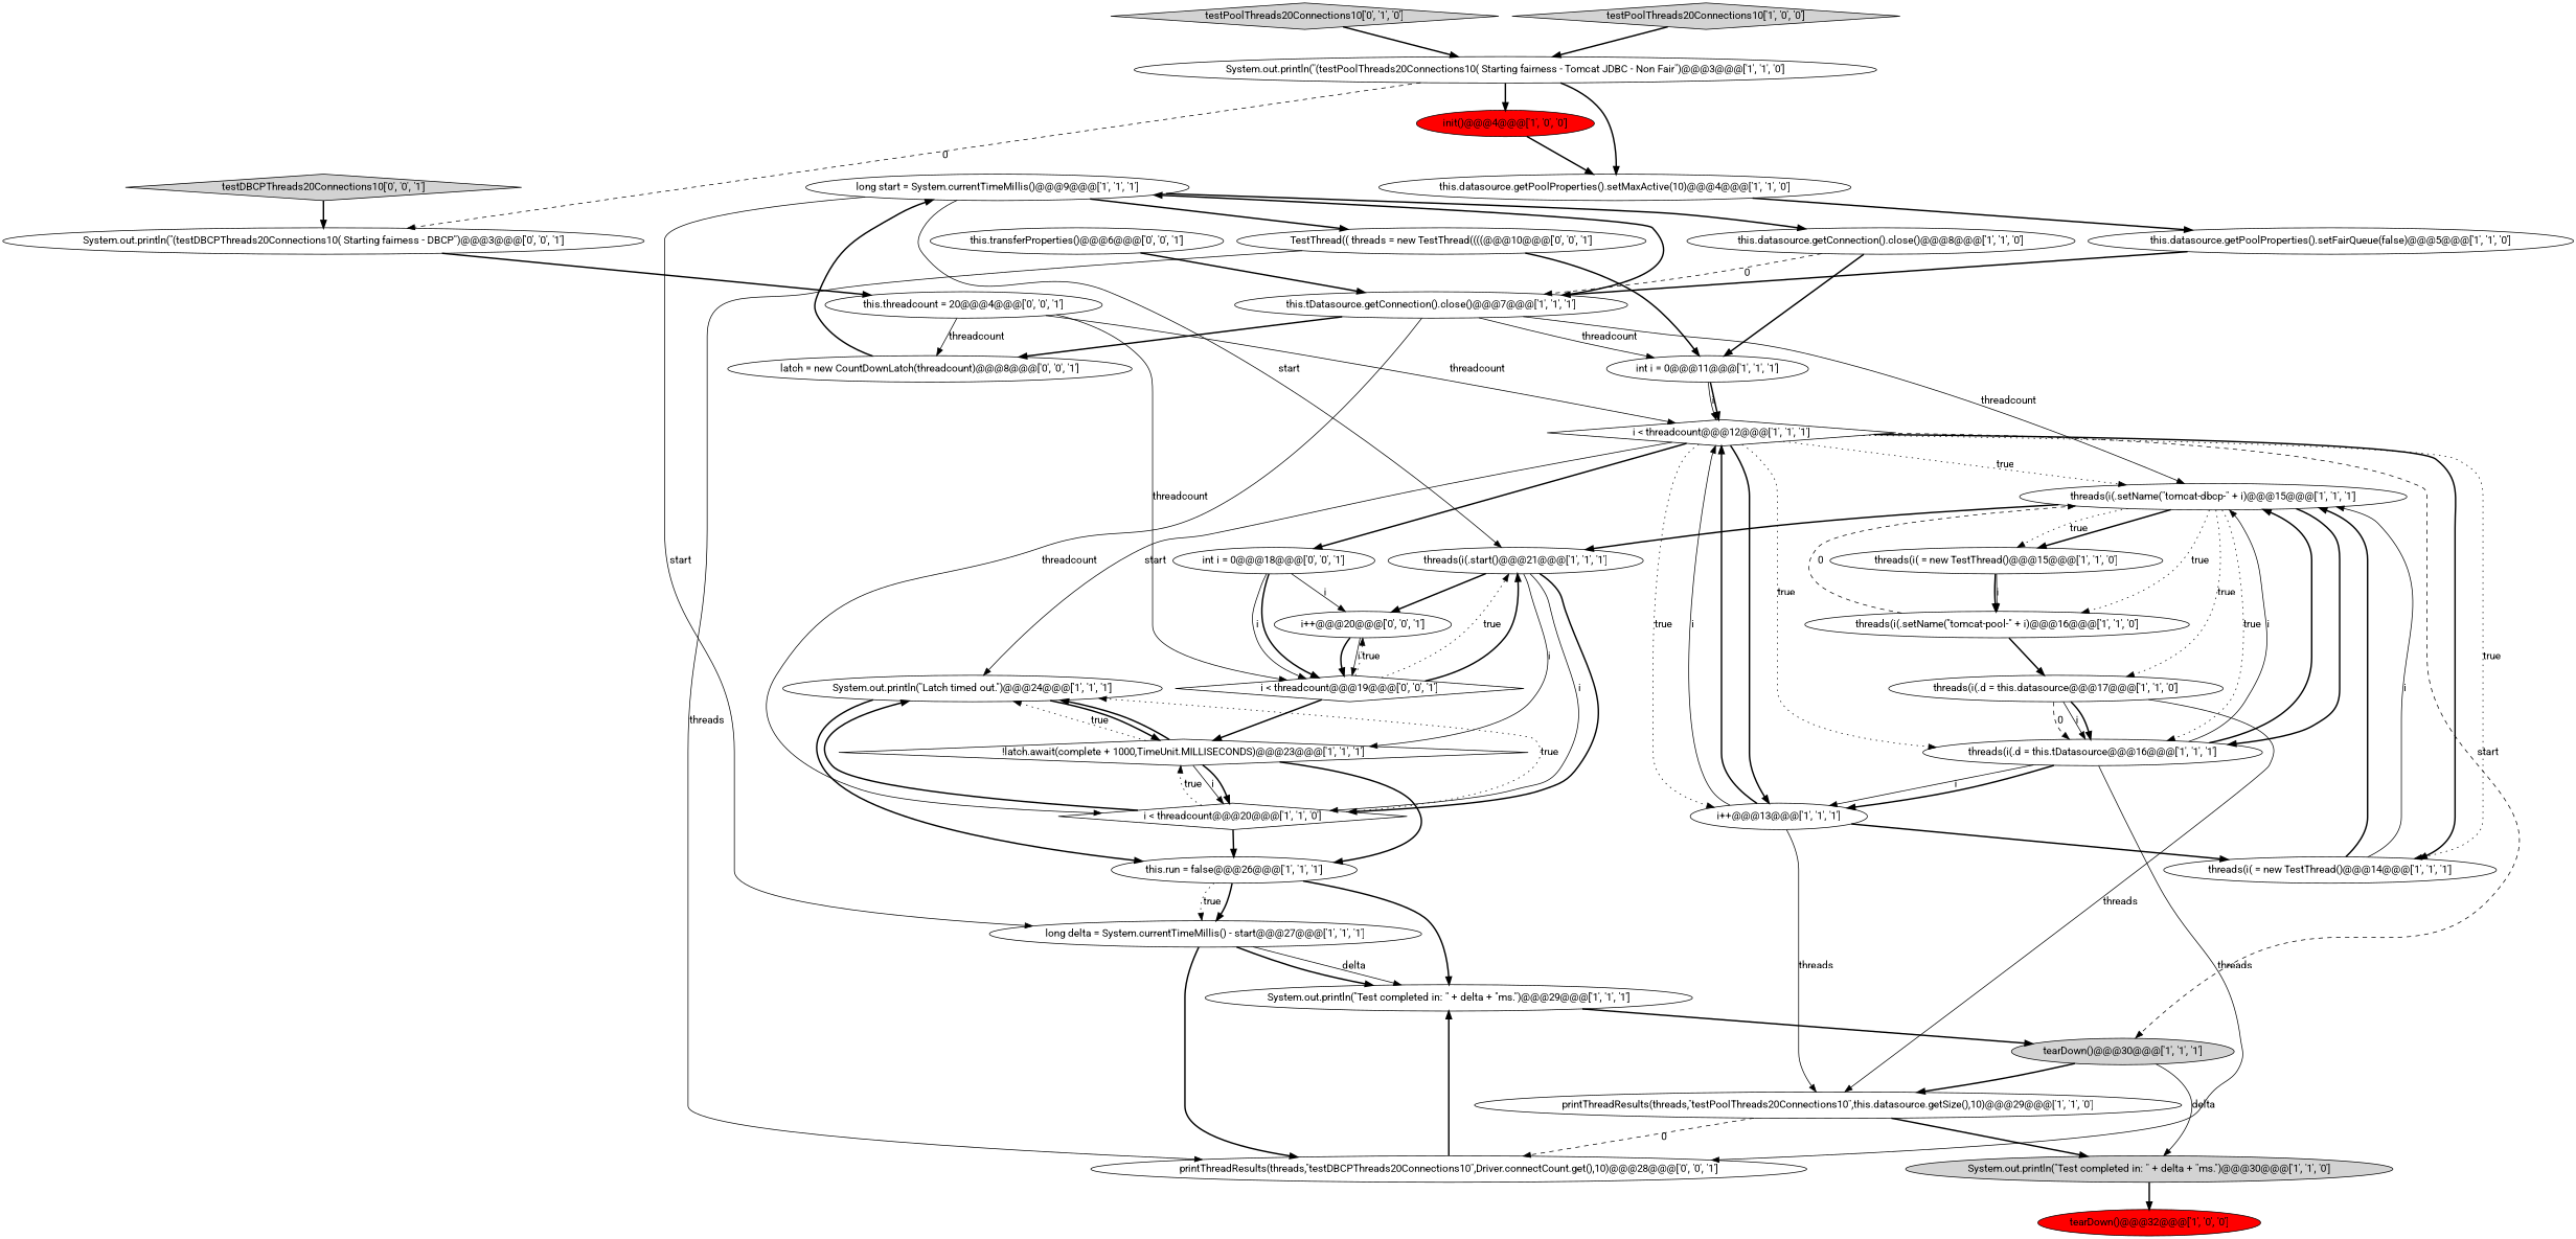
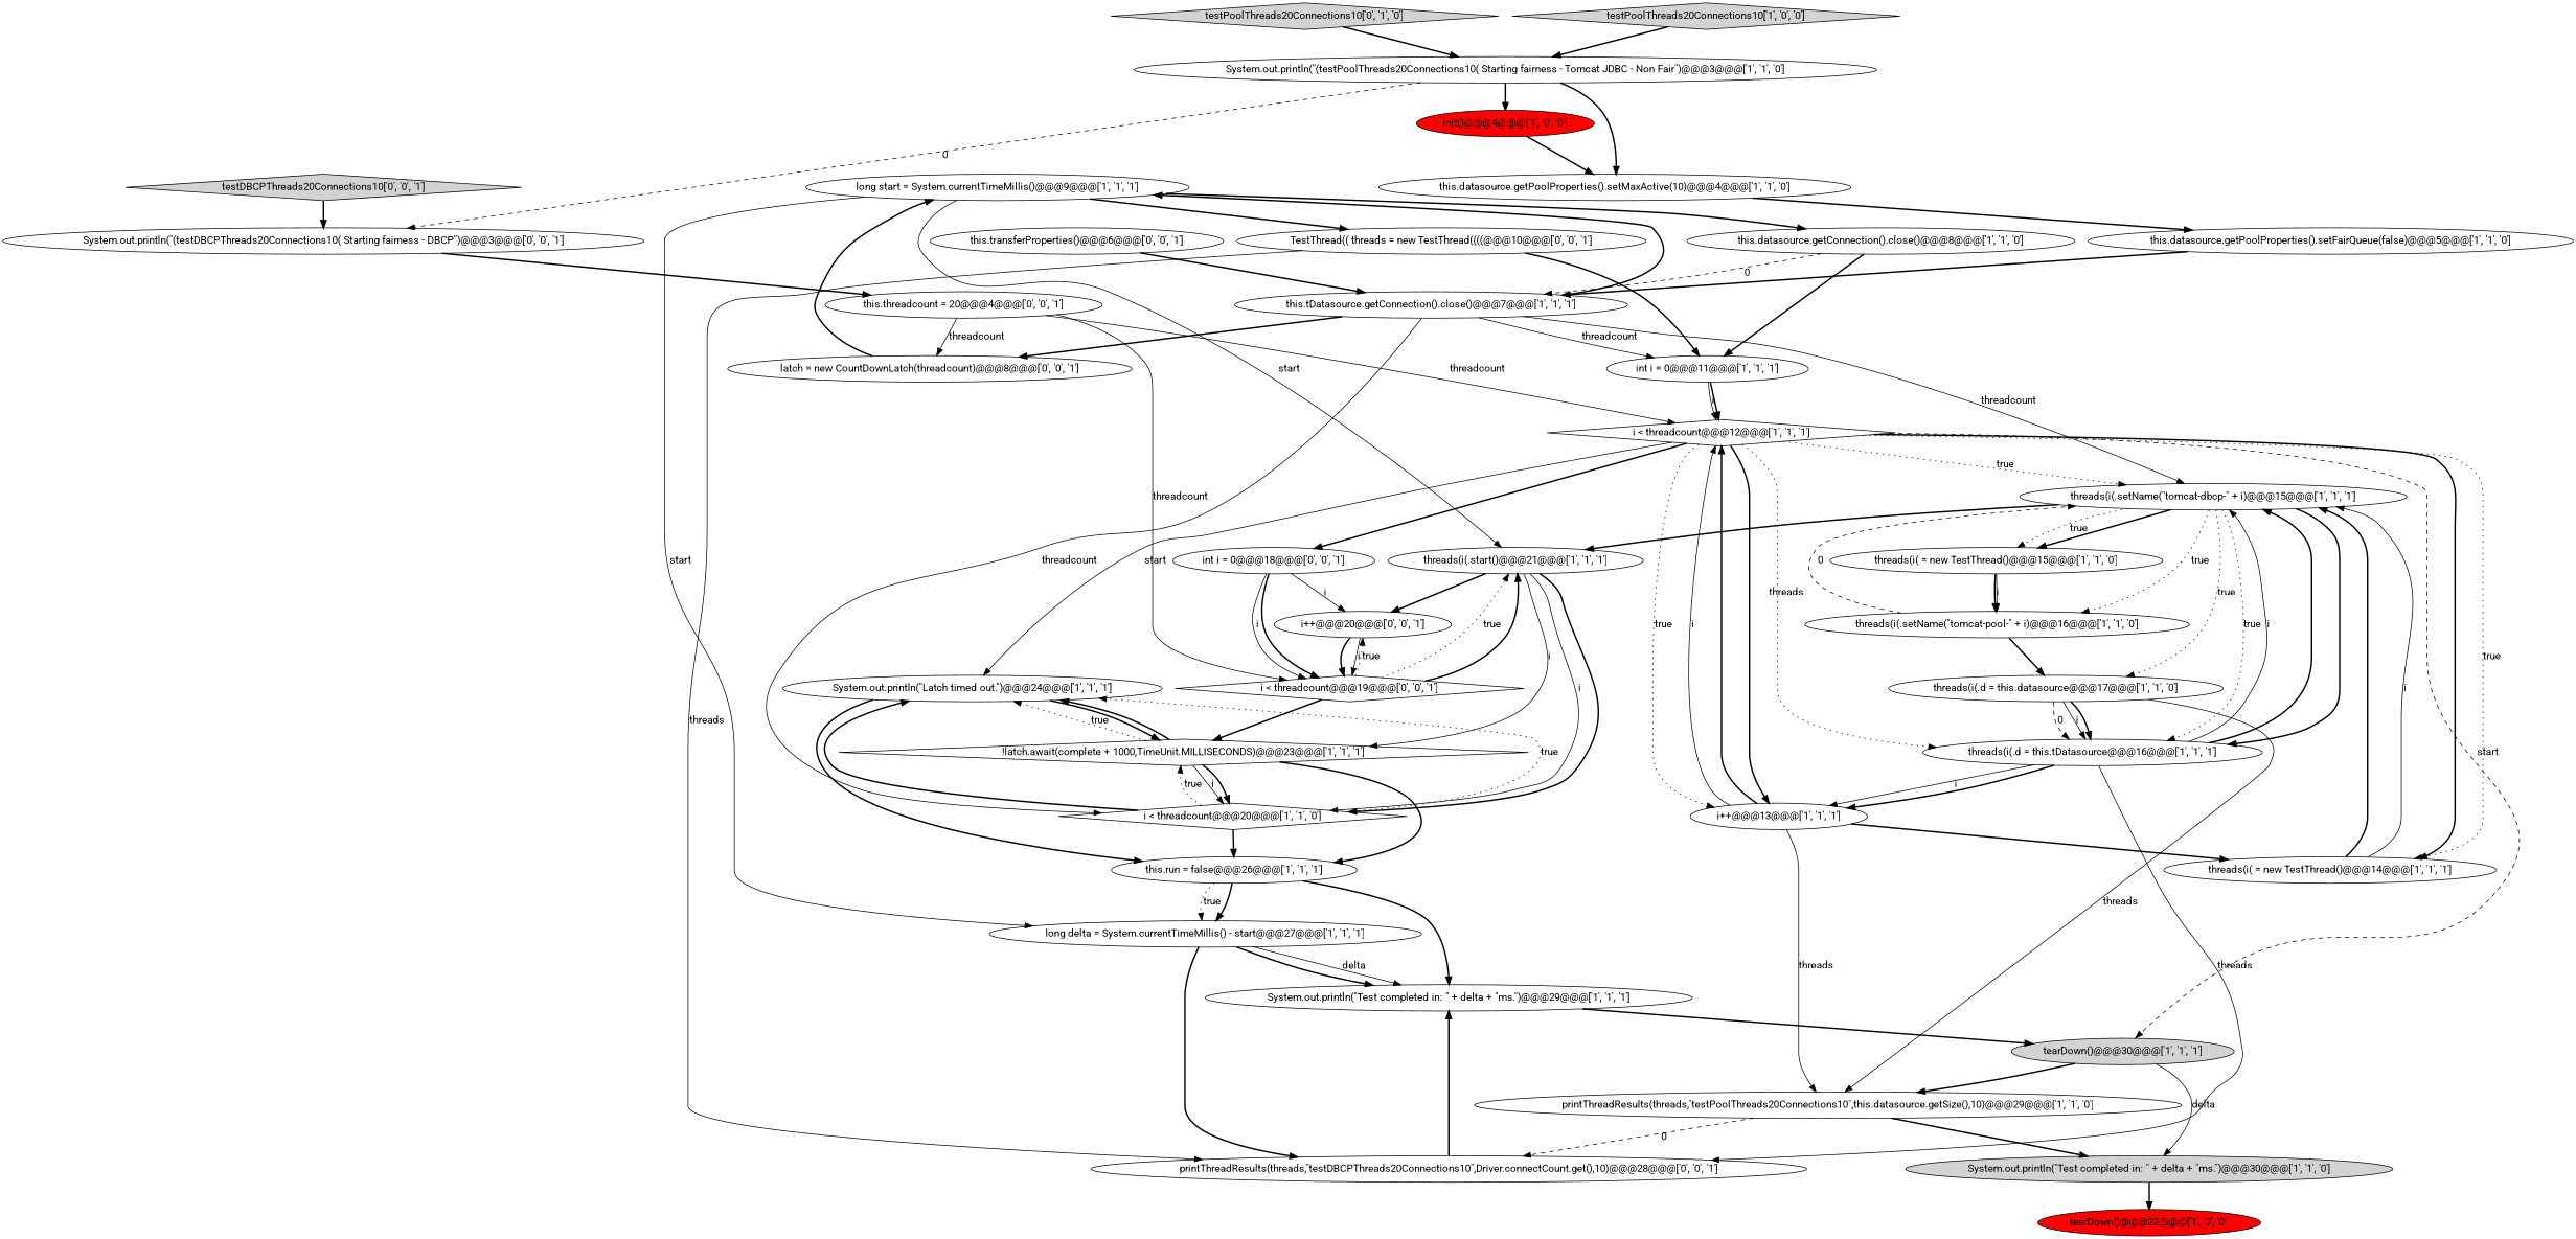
  digraph {
    fontname=Roboto
    node [fillcolor=white fontname=Roboto shape=ellipse style=filled]
    edge [fontname=Roboto style=bold]
    n1 [label="TestThread(( threads = new TestThread((((@@@10@@@['0', '0', '1']"]
    n2 [label="int i = 0@@@11@@@['1', '1', '1']"]
    n3 [label="printThreadResults(threads,\"testDBCPThreads20Connections10\",Driver.connectCount.get(),10)@@@28@@@['0', '0', '1']"]
    n4 [label="i < threadcount@@@12@@@['1', '1', '1']" shape=diamond]
    n5 [label="System.out.println(\"Test completed in: \" + delta + \"ms.\")@@@29@@@['1', '1', '1']"]
    n6 [label="!latch.await(complete + 1000,TimeUnit.MILLISECONDS)@@@23@@@['1', '1', '1']" shape=diamond]
    n7 [label="i < threadcount@@@20@@@['1', '1', '0']" shape=diamond]
    n8 [label="System.out.println(\"Latch timed out.\")@@@24@@@['1', '1', '1']"]
    n9 [label="this.run = false@@@26@@@['1', '1', '1']"]
    n10 [label="long delta = System.currentTimeMillis() - start@@@27@@@['1', '1', '1']"]
    n11 [label="this.transferProperties()@@@6@@@['0', '0', '1']"]
    n12 [label="this.tDatasource.getConnection().close()@@@7@@@['1', '1', '1']"]
    n13 [label="threads(i(.setName(\"tomcat-dbcp-\" + i)@@@15@@@['1', '1', '1']"]
    n14 [label="latch = new CountDownLatch(threadcount)@@@8@@@['0', '0', '1']"]
    n15 [label="long start = System.currentTimeMillis()@@@9@@@['1', '1', '1']"]
    n16 [label="i++@@@20@@@['0', '0', '1']"]
    n17 [label="i < threadcount@@@19@@@['0', '0', '1']" shape=diamond]
    n18 [label="threads(i(.start()@@@21@@@['1', '1', '1']"]
    n19 [fillcolor=lightgray label="System.out.println(\"Test completed in: \" + delta + \"ms.\")@@@30@@@['1', '1', '0']"]
    n20 [fillcolor=red label="tearDown()@@@32@@@['1', '0', '0']"]
    n21 [label="threads(i( = new TestThread()@@@14@@@['1', '1', '1']"]
    n22 [label="i++@@@13@@@['1', '1', '1']"]
    n23 [label="threads(i(.d = this.tDatasource@@@16@@@['1', '1', '1']"]
    n24 [fillcolor=lightgray label="tearDown()@@@30@@@['1', '1', '1']"]
    n25 [label="int i = 0@@@18@@@['0', '0', '1']"]
    n26 [fillcolor=lightgray label="testPoolThreads20Connections10['0', '1', '0']" shape=diamond]
    n27 [label="System.out.println(\"(testPoolThreads20Connections10( Starting fairness - Tomcat JDBC - Non Fair\")@@@3@@@['1', '1', '0']"]
    n28 [label="System.out.println(\"(testDBCPThreads20Connections10( Starting fairness - DBCP\")@@@3@@@['0', '0', '1']"]
    n29 [fillcolor=red label="init()@@@4@@@['1', '0', '0']"]
    n30 [label="this.datasource.getPoolProperties().setMaxActive(10)@@@4@@@['1', '1', '0']"]
    n31 [label="this.threadcount = 20@@@4@@@['0', '0', '1']"]
    n32 [label="this.datasource.getPoolProperties().setFairQueue(false)@@@5@@@['1', '1', '0']"]
    n33 [label="threads(i( = new TestThread()@@@15@@@['1', '1', '0']"]
    n34 [label="threads(i(.setName(\"tomcat-pool-\" + i)@@@16@@@['1', '1', '0']"]
    n35 [label="threads(i(.d = this.datasource@@@17@@@['1', '1', '0']"]
    n36 [label="printThreadResults(threads,\"testPoolThreads20Connections10\",this.datasource.getSize(),10)@@@29@@@['1', '1', '0']"]
    n37 [label="this.datasource.getConnection().close()@@@8@@@['1', '1', '0']"]
    n38 [fillcolor=lightgray label="testDBCPThreads20Connections10['0', '0', '1']" shape=diamond]
    n39 [fillcolor=lightgray label="testPoolThreads20Connections10['1', '0', '0']" shape=diamond]
    n1 -> n2
    n1 -> n3 [label=threads style=solid]
    n2 -> n4 [label=i style=solid]
    n2 -> n4
    n3 -> n5
    n4 -> n8 [label=start style=solid]
    n4 -> n13 [label=true style=dotted]
    n4 -> n21 [label=true style=dotted]
    n4 -> n21
    n4 -> n22
    n4 -> n22 [label=true style=dotted]
-   n4 -> n23 [label=true style=dotted]
+   n4 -> n23 [label=threads style=dotted]
    n4 -> n24 [label=start style=dashed]
    n4 -> n25
    n5 -> n24
    n6 -> n7 [label=i style=solid]
    n6 -> n7
    n6 -> n8
    n6 -> n8 [label=true style=dotted]
    n6 -> n9
    n7 -> n6 [label=true style=dotted]
    n7 -> n8 [label=true style=dotted]
    n7 -> n8
    n7 -> n9
    n8 -> n6
    n8 -> n9
    n9 -> n5
    n9 -> n10
    n9 -> n10 [label=true style=dotted]
    n10 -> n3
    n10 -> n5 [label=delta style=solid]
    n10 -> n5
    n11 -> n12
    n12 -> n2 [label=threadcount style=solid]
    n12 -> n7 [label=threadcount style=solid]
    n12 -> n13 [label=threadcount style=solid]
    n12 -> n14
    n12 -> n15
    n13 -> n18
    n13 -> n23
    n13 -> n23 [label=true style=dotted]
    n13 -> n33
    n13 -> n33 [label=true style=dotted]
    n13 -> n34 [label=true style=dotted]
    n13 -> n35 [label=true style=dotted]
    n14 -> n15
    n15 -> n1
    n15 -> n10 [label=start style=solid]
    n15 -> n18 [label=start style=solid]
    n15 -> n37
    n16 -> n17
    n16 -> n17 [label=i style=solid]
    n17 -> n6
    n17 -> n16 [label=true style=dotted]
    n17 -> n18 [label=true style=dotted]
    n17 -> n18
    n18 -> n6 [label=i style=solid]
    n18 -> n7 [label=i style=solid]
    n18 -> n7
    n18 -> n16
    n19 -> n20
    n21 -> n13 [label=i style=solid]
    n21 -> n13
    n22 -> n4 [label=i style=solid]
    n22 -> n4
    n22 -> n21
    n22 -> n36 [label=threads style=solid]
    n23 -> n3 [label=threads style=solid]
    n23 -> n13 [label=i style=solid]
    n23 -> n13
    n23 -> n22 [label=i style=solid]
    n23 -> n22
    n24 -> n19 [label=delta style=solid]
    n24 -> n36
    n25 -> n16 [label=i style=solid]
    n25 -> n17
    n25 -> n17 [label=i style=solid]
    n26 -> n27
    n27 -> n28 [label=0 style=dashed]
    n27 -> n29
    n27 -> n30
    n28 -> n31
    n29 -> n30
    n30 -> n32
    n31 -> n4 [label=threadcount style=solid]
    n31 -> n14 [label=threadcount style=solid]
    n31 -> n17 [label=threadcount style=solid]
    n32 -> n12
    n33 -> n34
    n33 -> n34 [label=i style=solid]
    n34 -> n13 [label=0 style=dashed]
    n34 -> n35
    n35 -> n23 [label=0 style=dashed]
    n35 -> n23 [label=i style=solid]
    n35 -> n23
    n35 -> n36 [label=threads style=solid]
    n36 -> n3 [label=0 style=dashed]
    n36 -> n19
    n37 -> n2
    n37 -> n12 [label=0 style=dashed]
    n38 -> n28
    n39 -> n27
  }
